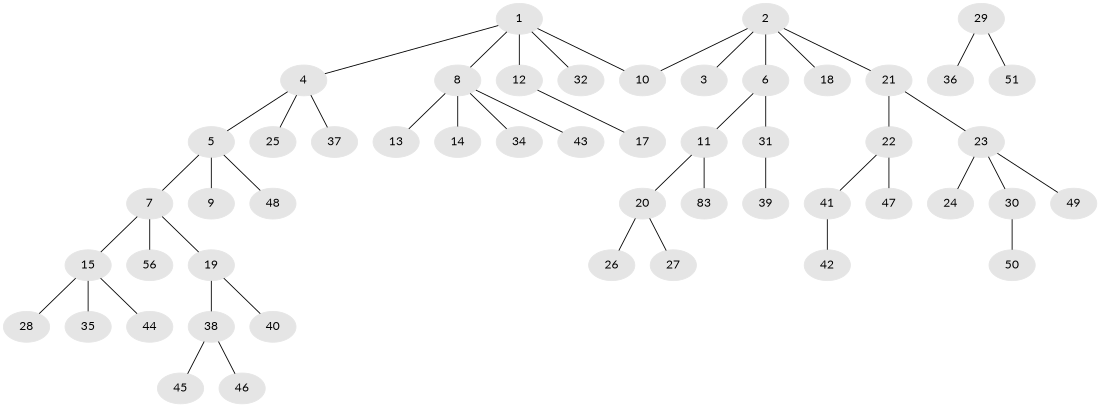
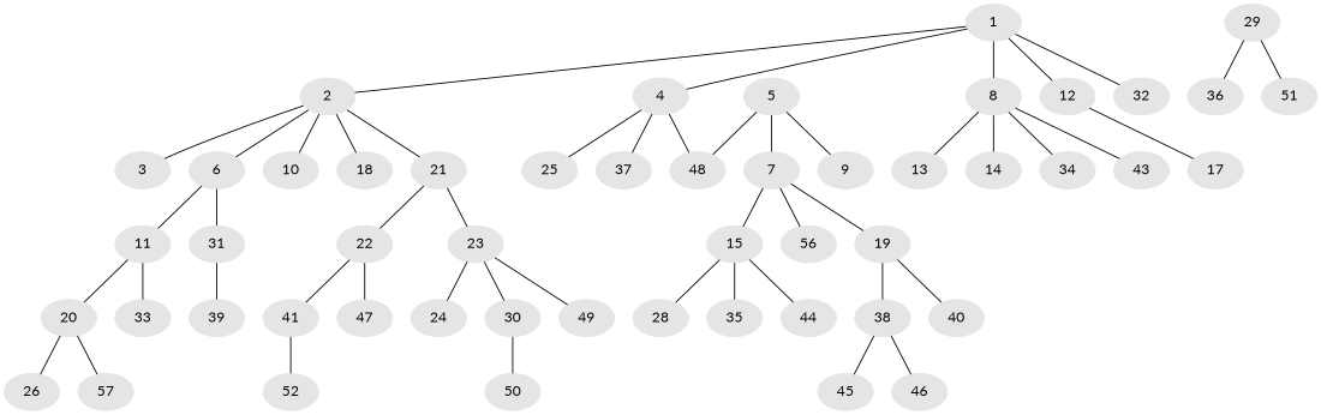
  graph {
    fontname=Lato
    node [color=gray90 fontname=Lato style=filled]
    edge [fontname=Lato]
    1
    2
    4
    8
    12
    32
    3
    6
    10
    18
    21
    5
    25
    37
    13
    14
    34
    43
    17
    11
    31
    22
    23
    7
    9
    48
    15
    n28 [label=56]
    19
    20
-   33 [label=83]
+   33
    39
    28
    35
    44
    38
    40
    26
-   27
+   27 [label=57]
    45
    46
    41
    47
    24
    30
    49
-   42
+   42 [label=52]
    50
    29
    36
    51
-   1 -- 10
+   1 -- 2
    1 -- 4
    1 -- 8
    1 -- 12
    1 -- 32
    2 -- 3
    2 -- 6
    2 -- 10
    2 -- 18
    2 -- 21
-   4 -- 5
+   4 -- 48
    4 -- 25
    4 -- 37
    8 -- 13
    8 -- 14
    8 -- 34
    8 -- 43
    12 -- 17
    6 -- 11
    6 -- 31
    21 -- 22
    21 -- 23
    5 -- 7
    5 -- 9
    5 -- 48
    11 -- 20
    11 -- 33
    31 -- 39
    22 -- 41
    22 -- 47
    23 -- 24
    23 -- 30
    23 -- 49
    7 -- 15
    7 -- n28
    7 -- 19
    15 -- 28
    15 -- 35
    15 -- 44
    19 -- 38
    19 -- 40
    20 -- 26
    20 -- 27
    38 -- 45
    38 -- 46
    41 -- 42
    30 -- 50
    29 -- 36
    29 -- 51
  }
